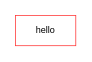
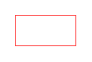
  <mxCell id="0" />
  <mxCell id="1" parent="0" />
  <mxCell id="2" value="" style="rounded=0;whiteSpace=wrap;html=1;strokeColor=#FF3333;" vertex="1" parent="1"><mxGeometry x="20" y="20" width="80" height="40" as="geometry" /></mxCell>
- <mxCell id="3" value="hello" style="text;html=1;strokeColor=none;fillColor=none;align=center;verticalAlign=middle;whiteSpace=wrap;rounded=0;" vertex="1" parent="1"><mxGeometry x="40" y="30" width="40" height="20" as="geometry" /></mxCell>
